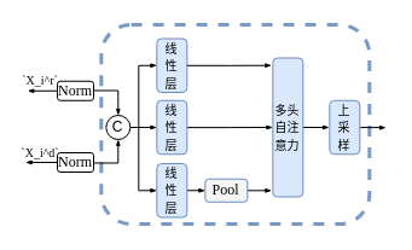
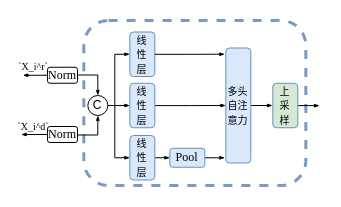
  <mxCell id="0" />
  <mxCell id="1" parent="0" />
  <mxCell id="2" value="" style="rounded=1;whiteSpace=wrap;html=1;fontFamily=Helvetica;fontSize=11;labelBackgroundColor=default;dashed=1;fillColor=none;strokeColor=#7999c7;strokeWidth=3;" parent="1" vertex="1"><mxGeometry x="83.33" y="20" width="222" height="165" as="geometry" /></mxCell>
  <mxCell id="3" value="&lt;font face=&quot;宋体&quot;&gt;&lt;span style=&quot;font-size: 10px;&quot;&gt;线&lt;/span&gt;&lt;/font&gt;&lt;div&gt;&lt;font face=&quot;宋体&quot;&gt;&lt;span style=&quot;font-size: 10px;&quot;&gt;性&lt;/span&gt;&lt;/font&gt;&lt;/div&gt;&lt;div&gt;&lt;font face=&quot;宋体&quot;&gt;&lt;span style=&quot;font-size: 10px;&quot;&gt;层&lt;/span&gt;&lt;/font&gt;&lt;/div&gt;" style="rounded=1;whiteSpace=wrap;html=1;fillColor=#dae8fc;strokeColor=#6c8ebf;" parent="1" vertex="1"><mxGeometry x="129.33" y="31.5" width="25" height="44.5" as="geometry" /></mxCell>
  <mxCell id="4" style="edgeStyle=orthogonalEdgeStyle;rounded=0;orthogonalLoop=1;jettySize=auto;html=1;entryX=0.5;entryY=0;entryDx=0;entryDy=0;strokeColor=default;align=center;verticalAlign=middle;fontFamily=Helvetica;fontSize=11;fontColor=default;labelBackgroundColor=default;endArrow=blockThin;endFill=1;endSize=3;" parent="1" target="9" edge="1"><mxGeometry relative="1" as="geometry"><mxPoint x="77.33" y="74.5" as="sourcePoint" /></mxGeometry></mxCell>
  <mxCell id="5" style="edgeStyle=orthogonalEdgeStyle;rounded=0;orthogonalLoop=1;jettySize=auto;html=1;entryX=0.5;entryY=1;entryDx=0;entryDy=0;strokeColor=default;align=center;verticalAlign=middle;fontFamily=Helvetica;fontSize=11;fontColor=default;labelBackgroundColor=default;endArrow=blockThin;endFill=1;endSize=3;" parent="1" target="9" edge="1"><mxGeometry relative="1" as="geometry"><mxPoint x="77.33" y="134.5" as="sourcePoint" /></mxGeometry></mxCell>
  <mxCell id="6" style="edgeStyle=orthogonalEdgeStyle;rounded=0;orthogonalLoop=1;jettySize=auto;html=1;entryX=0;entryY=0.5;entryDx=0;entryDy=0;strokeColor=default;align=center;verticalAlign=middle;fontFamily=Helvetica;fontSize=11;fontColor=default;labelBackgroundColor=default;endArrow=blockThin;endFill=1;endSize=3;" parent="1" source="9" target="3" edge="1"><mxGeometry relative="1" as="geometry"><Array as="points"><mxPoint x="114.33" y="105" /><mxPoint x="114.33" y="54" /></Array></mxGeometry></mxCell>
  <mxCell id="7" style="edgeStyle=orthogonalEdgeStyle;rounded=0;orthogonalLoop=1;jettySize=auto;html=1;entryX=0;entryY=0.5;entryDx=0;entryDy=0;strokeColor=default;align=center;verticalAlign=middle;fontFamily=Helvetica;fontSize=11;fontColor=default;labelBackgroundColor=default;endArrow=blockThin;endFill=1;endSize=3;" parent="1" source="9" target="13" edge="1"><mxGeometry relative="1" as="geometry" /></mxCell>
  <mxCell id="8" style="edgeStyle=orthogonalEdgeStyle;rounded=0;orthogonalLoop=1;jettySize=auto;html=1;entryX=0;entryY=0.5;entryDx=0;entryDy=0;strokeColor=default;align=center;verticalAlign=middle;fontFamily=Helvetica;fontSize=11;fontColor=default;labelBackgroundColor=default;endArrow=blockThin;endFill=1;endSize=3;" parent="1" source="9" target="15" edge="1"><mxGeometry relative="1" as="geometry"><Array as="points"><mxPoint x="114.33" y="105" /><mxPoint x="114.33" y="157" /></Array></mxGeometry></mxCell>
  <mxCell id="9" value="" style="ellipse;whiteSpace=wrap;html=1;aspect=fixed;fontFamily=Helvetica;fontSize=11;fontColor=default;labelBackgroundColor=default;" parent="1" vertex="1"><mxGeometry x="87.33" y="95" width="20" height="20" as="geometry" /></mxCell>
  <mxCell id="10" style="edgeStyle=orthogonalEdgeStyle;rounded=0;orthogonalLoop=1;jettySize=auto;html=1;strokeColor=default;align=center;verticalAlign=middle;fontFamily=Helvetica;fontSize=11;fontColor=default;labelBackgroundColor=default;endArrow=blockThin;endFill=1;endSize=3;" parent="1" source="11" edge="1"><mxGeometry relative="1" as="geometry"><mxPoint x="224.451" y="157.25" as="targetPoint" /></mxGeometry></mxCell>
- <mxCell id="11" value="&lt;font face=&quot;Times New Roman&quot;&gt;Pool&lt;/font&gt;" style="rounded=1;whiteSpace=wrap;html=1;fillColor=#f5f5f5;strokeColor=#6c8ebf;" parent="1" vertex="1"><mxGeometry x="169.33" y="147.75" width="35" height="19" as="geometry" /></mxCell>
+ <mxCell id="11" value="&lt;font face=&quot;Times New Roman&quot;&gt;Pool&lt;/font&gt;" style="rounded=1;whiteSpace=wrap;html=1;fillColor=#dae8fc;strokeColor=#6c8ebf;" parent="1" vertex="1"><mxGeometry x="169.33" y="147.75" width="35" height="19" as="geometry" /></mxCell>
  <mxCell id="12" style="edgeStyle=orthogonalEdgeStyle;rounded=0;orthogonalLoop=1;jettySize=auto;html=1;entryX=0;entryY=0.5;entryDx=0;entryDy=0;strokeColor=default;align=center;verticalAlign=middle;fontFamily=Helvetica;fontSize=11;fontColor=default;labelBackgroundColor=default;endArrow=blockThin;endFill=1;endSize=3;" parent="1" source="13" target="17" edge="1"><mxGeometry relative="1" as="geometry" /></mxCell>
  <mxCell id="13" value="&lt;font face=&quot;宋体&quot;&gt;&lt;span style=&quot;font-size: 10px;&quot;&gt;线&lt;/span&gt;&lt;/font&gt;&lt;div&gt;&lt;font face=&quot;宋体&quot;&gt;&lt;span style=&quot;font-size: 10px;&quot;&gt;性&lt;/span&gt;&lt;/font&gt;&lt;/div&gt;&lt;div&gt;&lt;font face=&quot;宋体&quot;&gt;&lt;span style=&quot;font-size: 10px;&quot;&gt;层&lt;/span&gt;&lt;/font&gt;&lt;/div&gt;" style="rounded=1;whiteSpace=wrap;html=1;fillColor=#dae8fc;strokeColor=#6c8ebf;" parent="1" vertex="1"><mxGeometry x="129.33" y="82.75" width="25" height="44.5" as="geometry" /></mxCell>
  <mxCell id="14" style="edgeStyle=orthogonalEdgeStyle;rounded=0;orthogonalLoop=1;jettySize=auto;html=1;strokeColor=default;align=center;verticalAlign=middle;fontFamily=Helvetica;fontSize=11;fontColor=default;labelBackgroundColor=default;endArrow=blockThin;endFill=1;endSize=3;exitX=1;exitY=0.5;exitDx=0;exitDy=0;" parent="1" source="15" edge="1"><mxGeometry relative="1" as="geometry"><mxPoint x="149.33" y="157.191" as="sourcePoint" /><mxPoint x="169.33" y="157.255" as="targetPoint" /></mxGeometry></mxCell>
  <mxCell id="15" value="&lt;font face=&quot;宋体&quot;&gt;&lt;span style=&quot;font-size: 10px;&quot;&gt;线&lt;/span&gt;&lt;/font&gt;&lt;div&gt;&lt;font face=&quot;宋体&quot;&gt;&lt;span style=&quot;font-size: 10px;&quot;&gt;性&lt;/span&gt;&lt;/font&gt;&lt;/div&gt;&lt;div&gt;&lt;font face=&quot;宋体&quot;&gt;&lt;span style=&quot;font-size: 10px;&quot;&gt;层&lt;/span&gt;&lt;/font&gt;&lt;/div&gt;" style="rounded=1;whiteSpace=wrap;html=1;fillColor=#dae8fc;strokeColor=#6c8ebf;" parent="1" vertex="1"><mxGeometry x="129.33" y="135" width="25" height="44.5" as="geometry" /></mxCell>
  <mxCell id="16" style="edgeStyle=orthogonalEdgeStyle;rounded=0;orthogonalLoop=1;jettySize=auto;html=1;strokeColor=default;align=center;verticalAlign=middle;fontFamily=Helvetica;fontSize=11;fontColor=default;labelBackgroundColor=default;endArrow=blockThin;endFill=1;endSize=3;" parent="1" source="17" edge="1"><mxGeometry relative="1" as="geometry"><mxPoint x="271.997" y="105" as="targetPoint" /></mxGeometry></mxCell>
  <mxCell id="17" value="&lt;font face=&quot;宋体&quot;&gt;&lt;span style=&quot;font-size: 10px;&quot;&gt;多头自注意力&lt;/span&gt;&lt;/font&gt;" style="rounded=1;whiteSpace=wrap;html=1;fillColor=#dae8fc;strokeColor=#6c8ebf;" parent="1" vertex="1"><mxGeometry x="225.33" y="47.5" width="25" height="115" as="geometry" /></mxCell>
  <mxCell id="18" style="edgeStyle=orthogonalEdgeStyle;rounded=0;orthogonalLoop=1;jettySize=auto;html=1;entryX=-0.043;entryY=0.054;entryDx=0;entryDy=0;entryPerimeter=0;strokeColor=default;align=center;verticalAlign=middle;fontFamily=Helvetica;fontSize=11;fontColor=default;labelBackgroundColor=default;endArrow=blockThin;endFill=1;endSize=3;" parent="1" source="3" target="17" edge="1"><mxGeometry relative="1" as="geometry" /></mxCell>
  <mxCell id="19" style="edgeStyle=orthogonalEdgeStyle;rounded=0;orthogonalLoop=1;jettySize=auto;html=1;strokeColor=default;align=center;verticalAlign=middle;fontFamily=Helvetica;fontSize=11;fontColor=default;labelBackgroundColor=default;endArrow=blockThin;endFill=1;endSize=3;" parent="1" source="20" edge="1"><mxGeometry relative="1" as="geometry"><mxPoint x="318.997" y="105" as="targetPoint" /></mxGeometry></mxCell>
- <mxCell id="20" value="&lt;font face=&quot;宋体&quot;&gt;&lt;span style=&quot;font-size: 10px;&quot;&gt;上&lt;/span&gt;&lt;/font&gt;&lt;div&gt;&lt;font face=&quot;宋体&quot;&gt;&lt;span style=&quot;font-size: 10px;&quot;&gt;采&lt;/span&gt;&lt;/font&gt;&lt;/div&gt;&lt;div&gt;&lt;font face=&quot;宋体&quot;&gt;&lt;span style=&quot;font-size: 10px;&quot;&gt;样&lt;/span&gt;&lt;/font&gt;&lt;/div&gt;" style="rounded=1;whiteSpace=wrap;html=1;fillColor=#dae8fc;strokeColor=#6c8ebf;" parent="1" vertex="1"><mxGeometry x="272.33" y="82.75" width="25" height="44.5" as="geometry" /></mxCell>
+ <mxCell id="20" value="&lt;font face=&quot;宋体&quot;&gt;&lt;span style=&quot;font-size: 10px;&quot;&gt;上&lt;/span&gt;&lt;/font&gt;&lt;div&gt;&lt;font face=&quot;宋体&quot;&gt;&lt;span style=&quot;font-size: 10px;&quot;&gt;采&lt;/span&gt;&lt;/font&gt;&lt;/div&gt;&lt;div&gt;&lt;font face=&quot;宋体&quot;&gt;&lt;span style=&quot;font-size: 10px;&quot;&gt;样&lt;/span&gt;&lt;/font&gt;&lt;/div&gt;" style="rounded=1;whiteSpace=wrap;html=1;fillColor=#d5e8d4;strokeColor=#6c8ebf;" parent="1" vertex="1"><mxGeometry x="272.33" y="82.75" width="25" height="44.5" as="geometry" /></mxCell>
  <mxCell id="21" value="&lt;span style=&quot;font-family: &amp;quot;Times New Roman&amp;quot;; font-size: 10px;&quot;&gt;`X_i^r`&lt;/span&gt;" style="text;strokeColor=none;align=center;fillColor=none;html=1;verticalAlign=middle;whiteSpace=wrap;rounded=0;" parent="1" vertex="1"><mxGeometry x="22" y="59" width="21.67" height="14" as="geometry" /></mxCell>
  <mxCell id="22" value="&lt;span style=&quot;font-family: &amp;quot;Times New Roman&amp;quot;; font-size: 10px;&quot;&gt;`X_i^d`&lt;/span&gt;" style="text;strokeColor=none;align=center;fillColor=none;html=1;verticalAlign=middle;whiteSpace=wrap;rounded=0;" vertex="1" parent="1"><mxGeometry x="22" y="119" width="21.67" height="14" as="geometry" /></mxCell>
  <mxCell id="23" value="C" style="text;strokeColor=none;align=center;fillColor=none;html=1;verticalAlign=middle;whiteSpace=wrap;rounded=0;" vertex="1" parent="1"><mxGeometry x="80.49" y="96" width="33.67" height="18" as="geometry" /></mxCell>
  <mxCell id="24" style="edgeStyle=orthogonalEdgeStyle;rounded=0;orthogonalLoop=1;jettySize=auto;html=1;exitX=0;exitY=0.5;exitDx=0;exitDy=0;strokeColor=default;align=center;verticalAlign=middle;fontFamily=Helvetica;fontSize=11;fontColor=default;labelBackgroundColor=default;endArrow=blockThin;endFill=1;endSize=3;" edge="1" parent="1" source="25"><mxGeometry relative="1" as="geometry"><mxPoint x="22.354" y="74.778" as="targetPoint" /></mxGeometry></mxCell>
  <mxCell id="25" value="Norm" style="rounded=1;whiteSpace=wrap;html=1;fontFamily=Times New Roman;" vertex="1" parent="1"><mxGeometry x="47" y="66.75" width="30" height="16" as="geometry" /></mxCell>
  <mxCell id="26" style="edgeStyle=orthogonalEdgeStyle;rounded=0;orthogonalLoop=1;jettySize=auto;html=1;exitX=0;exitY=0.5;exitDx=0;exitDy=0;strokeColor=default;align=center;verticalAlign=middle;fontFamily=Helvetica;fontSize=11;fontColor=default;labelBackgroundColor=default;endArrow=blockThin;endFill=1;endSize=3;" edge="1" parent="1" source="27"><mxGeometry relative="1" as="geometry"><mxPoint x="20.738" y="134" as="targetPoint" /></mxGeometry></mxCell>
  <mxCell id="27" value="Norm" style="rounded=1;whiteSpace=wrap;html=1;fontFamily=Times New Roman;" vertex="1" parent="1"><mxGeometry x="47" y="126" width="30" height="16" as="geometry" /></mxCell>
